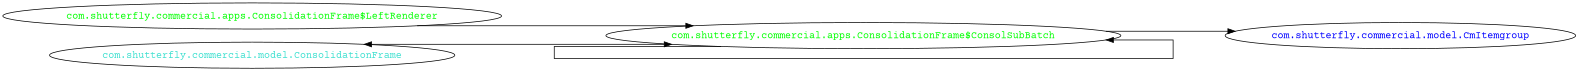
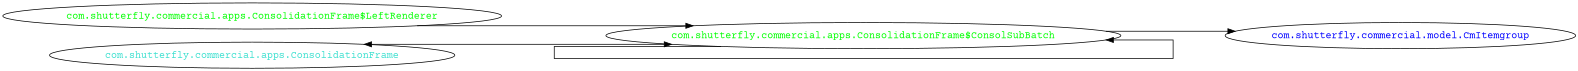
  digraph {
    concentrate=true
    rankdir=LR
    ranksep=2.0
    splines=ortho
    fontname="Courier Prime"
    node [fontcolor=green fontname="Courier Prime"]
    edge [fontname="Courier Prime"]
    "com.shutterfly.commercial.apps.ConsolidationFrame$ConsolSubBatch"
    "com.shutterfly.commercial.model.CmItemgroup" [fontcolor=blue]
    "com.shutterfly.commercial.apps.ConsolidationFrame$LeftRenderer"
-   "com.shutterfly.commercial.apps.ConsolidationFrame" [fontcolor=turquoise label="com.shutterfly.commercial.model.ConsolidationFrame"]
+   "com.shutterfly.commercial.apps.ConsolidationFrame" [fontcolor=turquoise]
    "com.shutterfly.commercial.apps.ConsolidationFrame$ConsolSubBatch" -> "com.shutterfly.commercial.apps.ConsolidationFrame$ConsolSubBatch"
    "com.shutterfly.commercial.apps.ConsolidationFrame$ConsolSubBatch" -> "com.shutterfly.commercial.model.CmItemgroup"
    "com.shutterfly.commercial.apps.ConsolidationFrame$LeftRenderer" -> "com.shutterfly.commercial.apps.ConsolidationFrame$ConsolSubBatch"
    "com.shutterfly.commercial.apps.ConsolidationFrame" -> "com.shutterfly.commercial.apps.ConsolidationFrame$ConsolSubBatch" [dir=both]
  }
